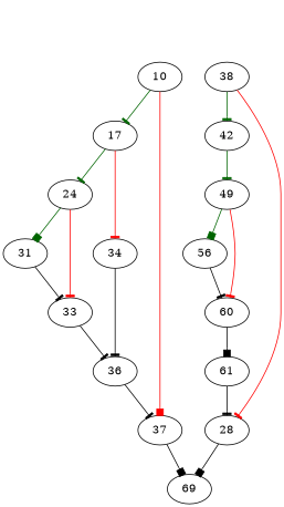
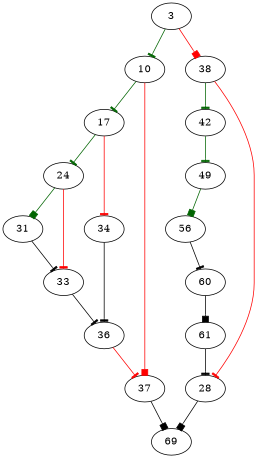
  strict digraph {
    edge [arrowhead=tee]
+   3 [entry=true]
    10
    38
    17
    37
    42
    n7 [label=28]
    24
    34
    69
    49
    31
    33
    36
    56
    60
    61
+   3 -> 10 [color=darkgreen cond=true]
+   3 -> 38 [arrowhead=box color=red cond=false]
    10 -> 17 [color=darkgreen cond=true]
    10 -> 37 [arrowhead=box color=red cond=false]
    38 -> 42 [color=darkgreen cond=true]
    38 -> n7 [color=red cond=false]
    17 -> 24 [color=darkgreen cond=true]
    17 -> 34 [color=red cond=false]
    37 -> 69 [arrowhead=box]
    42 -> 49 [color=darkgreen cond=true]
    n7 -> 69 [arrowhead=box]
    24 -> 31 [arrowhead=box color=darkgreen cond=true]
    24 -> 33 [color=red cond=false]
    34 -> 36
    49 -> 56 [arrowhead=box color=darkgreen cond=true]
-   49 -> 60 [color=red cond=false]
    31 -> 33
    33 -> 36
-   36 -> 37
+   36 -> 37 [color=red]
    56 -> 60
    60 -> 61 [arrowhead=box]
    61 -> n7
  }
